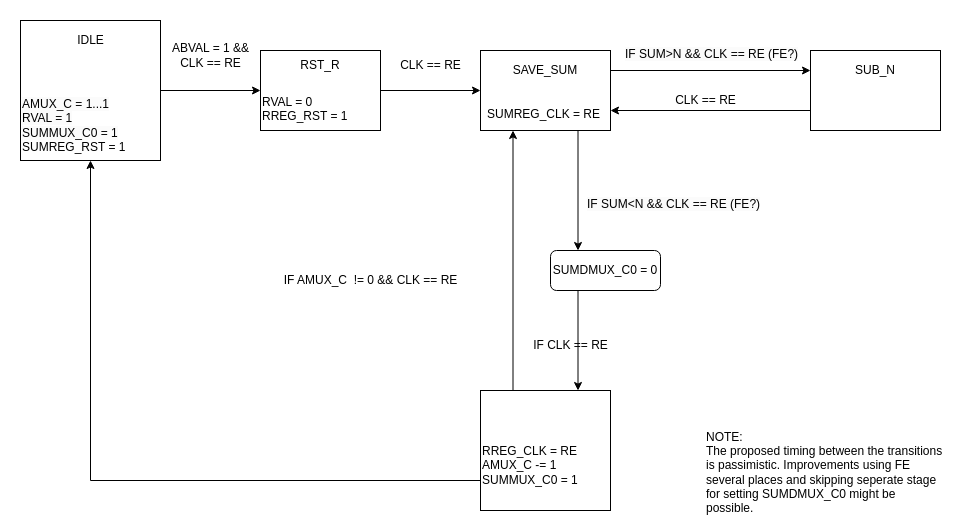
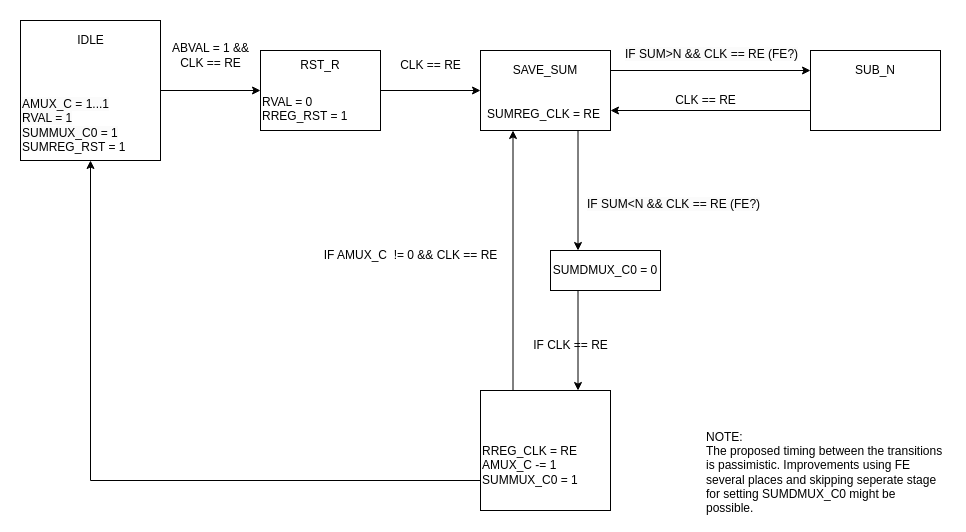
  <mxCell id="0" />
  <mxCell id="1" parent="0" />
  <mxCell id="2" style="edgeStyle=orthogonalEdgeStyle;rounded=0;orthogonalLoop=1;jettySize=auto;html=1;exitX=1;exitY=0.5;exitDx=0;exitDy=0;entryX=0;entryY=0.5;entryDx=0;entryDy=0;" edge="1" parent="1" source="3" target="23"><mxGeometry relative="1" as="geometry"><mxPoint x="250" y="90" as="targetPoint" /></mxGeometry></mxCell>
  <mxCell id="3" value="" style="rounded=0;whiteSpace=wrap;html=1;" vertex="1" parent="1"><mxGeometry x="20" y="20" width="140" height="140" as="geometry" /></mxCell>
  <mxCell id="4" style="edgeStyle=orthogonalEdgeStyle;rounded=0;orthogonalLoop=1;jettySize=auto;html=1;exitX=0;exitY=0.75;exitDx=0;exitDy=0;entryX=0.5;entryY=1;entryDx=0;entryDy=0;" edge="1" parent="1" source="5" target="3"><mxGeometry relative="1" as="geometry" /></mxCell>
  <mxCell id="5" value="" style="rounded=0;whiteSpace=wrap;html=1;" vertex="1" parent="1"><mxGeometry x="480" y="390" width="130" height="120" as="geometry" /></mxCell>
  <mxCell id="6" style="edgeStyle=orthogonalEdgeStyle;rounded=0;orthogonalLoop=1;jettySize=auto;html=1;entryX=1;entryY=0.75;entryDx=0;entryDy=0;exitX=0;exitY=0.75;exitDx=0;exitDy=0;" edge="1" parent="1" source="7" target="14"><mxGeometry relative="1" as="geometry"><mxPoint x="770" y="110" as="sourcePoint" /></mxGeometry></mxCell>
  <mxCell id="7" value="" style="rounded=0;whiteSpace=wrap;html=1;" vertex="1" parent="1"><mxGeometry x="810" y="50" width="130" height="80" as="geometry" /></mxCell>
  <mxCell id="8" value="SUB_N" style="text;html=1;align=center;verticalAlign=middle;whiteSpace=wrap;rounded=0;" vertex="1" parent="1"><mxGeometry x="845" y="55" width="60" height="30" as="geometry" /></mxCell>
  <mxCell id="9" value="&lt;div&gt;&lt;span style=&quot;background-color: initial;&quot;&gt;RREG_CLK = RE&lt;/span&gt;&lt;br&gt;&lt;/div&gt;&lt;div&gt;AMUX_C -= 1&lt;/div&gt;&lt;div&gt;SUMMUX_C0 = 1&lt;/div&gt;" style="text;html=1;align=left;verticalAlign=middle;resizable=0;points=[];autosize=1;strokeColor=none;fillColor=none;" vertex="1" parent="1"><mxGeometry x="480" y="435" width="120" height="60" as="geometry" /></mxCell>
  <mxCell id="10" value="&lt;span style=&quot;color: rgb(0, 0, 0); font-family: Helvetica; font-size: 12px; font-style: normal; font-variant-ligatures: normal; font-variant-caps: normal; font-weight: 400; letter-spacing: normal; orphans: 2; text-align: center; text-indent: 0px; text-transform: none; widows: 2; word-spacing: 0px; -webkit-text-stroke-width: 0px; white-space: nowrap; background-color: rgb(251, 251, 251); text-decoration-thickness: initial; text-decoration-style: initial; text-decoration-color: initial; display: inline !important; float: none;&quot;&gt;AMUX_C = 1...1&lt;/span&gt;&lt;div&gt;&lt;span style=&quot;color: rgb(0, 0, 0); font-family: Helvetica; font-size: 12px; font-style: normal; font-variant-ligatures: normal; font-variant-caps: normal; font-weight: 400; letter-spacing: normal; orphans: 2; text-align: center; text-indent: 0px; text-transform: none; widows: 2; word-spacing: 0px; -webkit-text-stroke-width: 0px; white-space: nowrap; background-color: rgb(251, 251, 251); text-decoration-thickness: initial; text-decoration-style: initial; text-decoration-color: initial; display: inline !important; float: none;&quot;&gt;RVAL = 1&lt;br&gt;&lt;/span&gt;&lt;/div&gt;&lt;div&gt;&lt;span style=&quot;color: rgb(0, 0, 0); font-family: Helvetica; font-size: 12px; font-style: normal; font-variant-ligatures: normal; font-variant-caps: normal; font-weight: 400; letter-spacing: normal; orphans: 2; text-align: center; text-indent: 0px; text-transform: none; widows: 2; word-spacing: 0px; -webkit-text-stroke-width: 0px; white-space: nowrap; background-color: rgb(251, 251, 251); text-decoration-thickness: initial; text-decoration-style: initial; text-decoration-color: initial; display: inline !important; float: none;&quot;&gt;SUMMUX_C0 = 1&lt;br&gt;&lt;/span&gt;&lt;/div&gt;&lt;div&gt;&lt;span style=&quot;text-align: center; text-wrap: nowrap;&quot;&gt;SUMREG_RST = 1&lt;br&gt;&lt;/span&gt;&lt;br&gt;&lt;/div&gt;" style="text;whiteSpace=wrap;html=1;" vertex="1" parent="1"><mxGeometry x="20" y="90" width="120" height="60" as="geometry" /></mxCell>
  <mxCell id="11" value="IDLE" style="text;html=1;align=center;verticalAlign=middle;resizable=0;points=[];autosize=1;strokeColor=none;fillColor=none;" vertex="1" parent="1"><mxGeometry x="65" y="25" width="50" height="30" as="geometry" /></mxCell>
  <mxCell id="12" style="edgeStyle=orthogonalEdgeStyle;rounded=0;orthogonalLoop=1;jettySize=auto;html=1;exitX=1;exitY=0.5;exitDx=0;exitDy=0;" edge="1" parent="1"><mxGeometry relative="1" as="geometry"><mxPoint x="610" y="70" as="sourcePoint" /><mxPoint x="810" y="70" as="targetPoint" /></mxGeometry></mxCell>
  <mxCell id="13" style="edgeStyle=orthogonalEdgeStyle;rounded=0;orthogonalLoop=1;jettySize=auto;html=1;exitX=0.75;exitY=1;exitDx=0;exitDy=0;entryX=0.25;entryY=0;entryDx=0;entryDy=0;" edge="1" parent="1" source="14" target="30"><mxGeometry relative="1" as="geometry"><mxPoint x="575" y="130" as="sourcePoint" /><mxPoint x="575" y="250" as="targetPoint" /></mxGeometry></mxCell>
  <mxCell id="14" value="" style="rounded=0;whiteSpace=wrap;html=1;" vertex="1" parent="1"><mxGeometry x="480" y="50" width="130" height="80" as="geometry" /></mxCell>
  <mxCell id="15" value="&lt;div style=&quot;text-align: center;&quot;&gt;&lt;span style=&quot;background-color: initial; text-wrap: nowrap;&quot;&gt;SUMREG_CLK = RE&lt;/span&gt;&lt;/div&gt;&lt;div style=&quot;&quot;&gt;&lt;span style=&quot;background-color: initial; text-wrap: nowrap;&quot;&gt;&lt;br&gt;&lt;/span&gt;&lt;/div&gt;" style="text;whiteSpace=wrap;html=1;" vertex="1" parent="1"><mxGeometry x="485" y="100" width="120" height="22.5" as="geometry" /></mxCell>
  <mxCell id="16" value="SAVE_SUM" style="text;html=1;align=center;verticalAlign=middle;whiteSpace=wrap;rounded=0;" vertex="1" parent="1"><mxGeometry x="515" y="55" width="60" height="30" as="geometry" /></mxCell>
  <mxCell id="17" value="ABVAL = 1 &amp;amp;&amp;amp;&lt;br&gt;CLK == RE" style="text;html=1;align=center;verticalAlign=middle;resizable=0;points=[];autosize=1;strokeColor=none;fillColor=none;" vertex="1" parent="1"><mxGeometry x="160" y="35" width="100" height="40" as="geometry" /></mxCell>
  <mxCell id="18" value="&lt;span style=&quot;color: rgb(0, 0, 0); font-family: Helvetica; font-size: 12px; font-style: normal; font-variant-ligatures: normal; font-variant-caps: normal; font-weight: 400; letter-spacing: normal; orphans: 2; text-align: center; text-indent: 0px; text-transform: none; widows: 2; word-spacing: 0px; -webkit-text-stroke-width: 0px; white-space: nowrap; background-color: rgb(251, 251, 251); text-decoration-thickness: initial; text-decoration-style: initial; text-decoration-color: initial; display: inline !important; float: none;&quot;&gt;IF SUM&amp;gt;N &amp;amp;&amp;amp; CLK == RE (FE?)&lt;/span&gt;" style="text;whiteSpace=wrap;html=1;" vertex="1" parent="1"><mxGeometry x="622.5" y="40" width="70" height="30" as="geometry" /></mxCell>
  <mxCell id="19" value="CLK == RE" style="text;html=1;align=center;verticalAlign=middle;resizable=0;points=[];autosize=1;strokeColor=none;fillColor=none;" vertex="1" parent="1"><mxGeometry x="665" y="85" width="80" height="30" as="geometry" /></mxCell>
  <mxCell id="20" value="&lt;span style=&quot;color: rgb(0, 0, 0); font-family: Helvetica; font-size: 12px; font-style: normal; font-variant-ligatures: normal; font-variant-caps: normal; font-weight: 400; letter-spacing: normal; orphans: 2; text-align: center; text-indent: 0px; text-transform: none; widows: 2; word-spacing: 0px; -webkit-text-stroke-width: 0px; white-space: nowrap; background-color: rgb(251, 251, 251); text-decoration-thickness: initial; text-decoration-style: initial; text-decoration-color: initial; display: inline !important; float: none;&quot;&gt;IF SUM&amp;lt;N &amp;amp;&amp;amp; CLK == RE (FE?)&lt;/span&gt;" style="text;whiteSpace=wrap;html=1;" vertex="1" parent="1"><mxGeometry x="585" y="190" width="145" height="30" as="geometry" /></mxCell>
- <mxCell id="21" value="IF AMUX_C&amp;nbsp; != 0 &amp;amp;&amp;amp; CLK == RE" style="text;html=1;align=center;verticalAlign=middle;resizable=0;points=[];autosize=1;strokeColor=none;fillColor=none;" vertex="1" parent="1"><mxGeometry x="270" y="265" width="200" height="30" as="geometry" /></mxCell>
+ <mxCell id="21" value="IF AMUX_C&amp;nbsp; != 0 &amp;amp;&amp;amp; CLK == RE" style="text;html=1;align=center;verticalAlign=middle;resizable=0;points=[];autosize=1;strokeColor=none;fillColor=none;" vertex="1" parent="1"><mxGeometry x="310" y="240" width="200" height="30" as="geometry" /></mxCell>
  <mxCell id="22" style="edgeStyle=orthogonalEdgeStyle;rounded=0;orthogonalLoop=1;jettySize=auto;html=1;exitX=1;exitY=0.5;exitDx=0;exitDy=0;entryX=0;entryY=0.5;entryDx=0;entryDy=0;" edge="1" parent="1" source="23" target="14"><mxGeometry relative="1" as="geometry" /></mxCell>
  <mxCell id="23" value="" style="rounded=0;whiteSpace=wrap;html=1;" vertex="1" parent="1"><mxGeometry x="260" y="50" width="120" height="80" as="geometry" /></mxCell>
  <mxCell id="24" value="&lt;div style=&quot;&quot;&gt;&lt;span style=&quot;text-wrap: nowrap;&quot;&gt;RVAL = 0&lt;/span&gt;&lt;span style=&quot;text-wrap: nowrap; background-color: initial;&quot;&gt;&lt;br&gt;&lt;/span&gt;&lt;/div&gt;&lt;div style=&quot;&quot;&gt;&lt;span style=&quot;text-wrap: nowrap; background-color: initial;&quot;&gt;RREG_RST = 1&lt;br&gt;&lt;/span&gt;&lt;br&gt;&lt;/div&gt;" style="text;whiteSpace=wrap;html=1;" vertex="1" parent="1"><mxGeometry x="260" y="87.5" width="100" height="35" as="geometry" /></mxCell>
  <mxCell id="25" value="RST_R" style="text;html=1;align=center;verticalAlign=middle;whiteSpace=wrap;rounded=0;" vertex="1" parent="1"><mxGeometry x="290" y="50" width="60" height="30" as="geometry" /></mxCell>
  <mxCell id="26" value="CLK == RE" style="text;html=1;align=center;verticalAlign=middle;resizable=0;points=[];autosize=1;strokeColor=none;fillColor=none;" vertex="1" parent="1"><mxGeometry x="390" y="50" width="80" height="30" as="geometry" /></mxCell>
  <mxCell id="27" value="&lt;br&gt;NOTE:&lt;br&gt;The proposed timing between the transitions is passimistic. Improvements using FE several places and skipping seperate stage for setting SUMDMUX_C0 might be possible." style="text;html=1;align=left;verticalAlign=middle;whiteSpace=wrap;rounded=0;" vertex="1" parent="1"><mxGeometry x="704" y="450" width="240" height="30" as="geometry" /></mxCell>
  <mxCell id="28" style="edgeStyle=orthogonalEdgeStyle;rounded=0;orthogonalLoop=1;jettySize=auto;html=1;entryX=0.25;entryY=1;entryDx=0;entryDy=0;exitX=0.25;exitY=0;exitDx=0;exitDy=0;" edge="1" parent="1" source="5" target="14"><mxGeometry relative="1" as="geometry"><mxPoint x="512.345" y="140" as="targetPoint" /><mxPoint x="450" y="230" as="sourcePoint" /></mxGeometry></mxCell>
  <mxCell id="29" style="edgeStyle=orthogonalEdgeStyle;rounded=0;orthogonalLoop=1;jettySize=auto;html=1;exitX=0.25;exitY=1;exitDx=0;exitDy=0;entryX=0.75;entryY=0;entryDx=0;entryDy=0;" edge="1" parent="1" source="30" target="5"><mxGeometry relative="1" as="geometry" /></mxCell>
- <mxCell id="30" value="&lt;span style=&quot;text-align: left; text-wrap: nowrap;&quot;&gt;SUMDMUX_C0 = 0&lt;/span&gt;" style="whiteSpace=wrap;html=1;rounded=1;" vertex="1" parent="1"><mxGeometry x="550" y="250" width="110" height="40" as="geometry" /></mxCell>
+ <mxCell id="30" value="&lt;span style=&quot;text-align: left; text-wrap: nowrap;&quot;&gt;SUMDMUX_C0 = 0&lt;/span&gt;" style="rounded=0;whiteSpace=wrap;html=1;" vertex="1" parent="1"><mxGeometry x="550" y="250" width="110" height="40" as="geometry" /></mxCell>
  <mxCell id="31" value="IF CLK == RE" style="text;html=1;align=center;verticalAlign=middle;resizable=0;points=[];autosize=1;strokeColor=none;fillColor=none;" vertex="1" parent="1"><mxGeometry x="520" y="330" width="100" height="30" as="geometry" /></mxCell>
